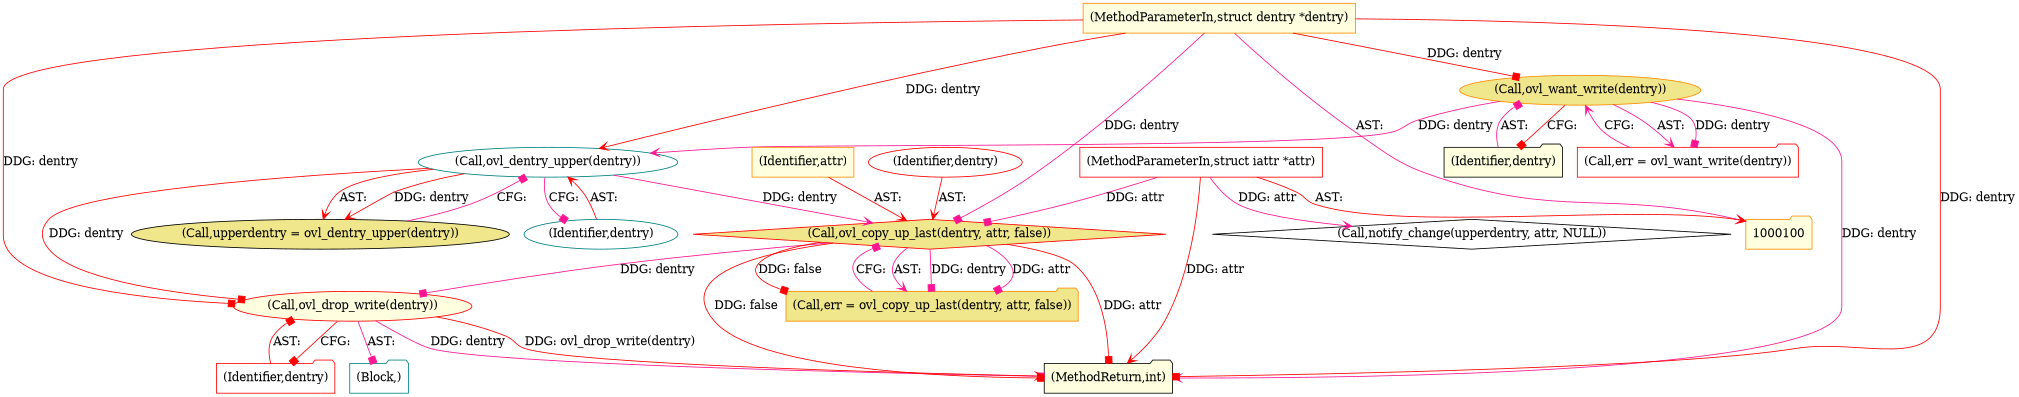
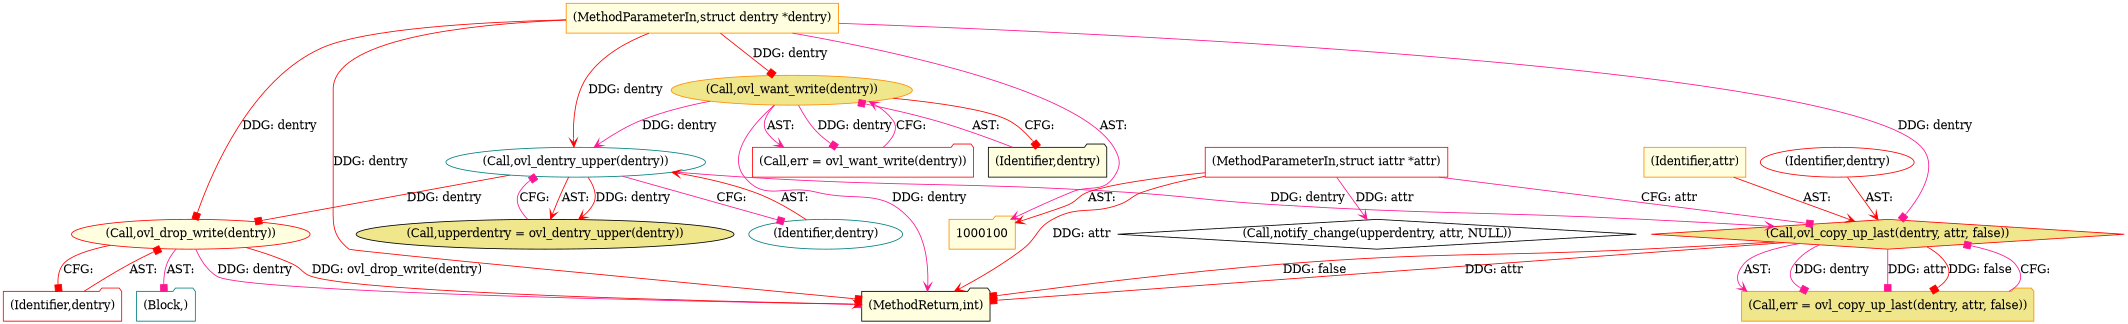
  digraph {
    node [color=red fillcolor=white shape=folder style=filled]
    edge [arrowhead=box color=deeppink]
    n1 [fillcolor=lightyellow label="(Call,ovl_drop_write(dentry))" shape=ellipse]
    n2 [label="(Identifier,dentry)"]
    n3 [color=teal label="(Block,)"]
    n4 [color=black fillcolor=lightyellow label="(MethodReturn,int)"]
    n5 [fillcolor=khaki label="(Call,ovl_copy_up_last(dentry, attr, false))" shape=diamond]
    n6 [color=darkorange fillcolor=khaki label="(Call,err = ovl_copy_up_last(dentry, attr, false))"]
    n7 [color=teal label="(Call,ovl_dentry_upper(dentry))" shape=ellipse]
    n8 [color=teal label="(Identifier,dentry)" shape=ellipse]
    n9 [color=black fillcolor=khaki label="(Call,upperdentry = ovl_dentry_upper(dentry))" shape=ellipse]
    n10 [color=darkorange fillcolor=khaki label="(Call,ovl_want_write(dentry))" shape=ellipse]
    n11 [color=black fillcolor=lightyellow label="(Identifier,dentry)"]
    n12 [label="(Call,err = ovl_want_write(dentry))"]
    n13 [color=darkorange fillcolor=lightyellow label="(MethodParameterIn,struct dentry *dentry)" shape=box]
    1000100 [color=darkorange fillcolor=lightyellow]
    n15 [label="(MethodParameterIn,struct iattr *attr)" shape=box]
    n16 [color=black label="(Call,notify_change(upperdentry, attr, NULL))" shape=diamond]
    n17 [color=darkorange fillcolor=lightyellow label="(Identifier,attr)" shape=box]
    n18 [label="(Identifier,dentry)" shape=ellipse]
    n1 -> n2 [color=red label="CFG: "]
    n1 -> n3 [label="AST: "]
    n1 -> n4 [label="DDG: dentry"]
    n1 -> n4 [arrowhead=vee color=red label="DDG: ovl_drop_write(dentry)"]
    n2 -> n1 [color=red label="AST: "]
-   n5 -> n1 [label="DDG: dentry"]
    n5 -> n4 [color=red label="DDG: attr"]
    n5 -> n4 [color=red label="DDG: false"]
    n5 -> n6 [arrowhead=vee label="AST: "]
    n5 -> n6 [label="DDG: dentry"]
    n5 -> n6 [label="DDG: attr"]
    n5 -> n6 [color=red label="DDG: false"]
    n6 -> n5 [label="CFG: "]
    n7 -> n1 [color=red label="DDG: dentry"]
    n7 -> n5 [arrowhead=vee label="DDG: dentry"]
    n7 -> n8 [label="CFG: "]
    n7 -> n9 [arrowhead=vee color=red label="AST: "]
    n7 -> n9 [arrowhead=vee color=red label="DDG: dentry"]
    n8 -> n7 [arrowhead=vee color=red label="AST: "]
    n9 -> n7 [label="CFG: "]
    n10 -> n4 [arrowhead=vee label="DDG: dentry"]
    n10 -> n7 [arrowhead=vee label="DDG: dentry"]
    n10 -> n11 [color=red label="CFG: "]
    n10 -> n12 [arrowhead=vee label="AST: "]
    n10 -> n12 [label="DDG: dentry"]
    n11 -> n10 [label="AST: "]
    n12 -> n10 [arrowhead=vee label="CFG: "]
    n13 -> n1 [color=red label="DDG: dentry"]
    n13 -> n4 [color=red label="DDG: dentry"]
    n13 -> n5 [label="DDG: dentry"]
    n13 -> n7 [arrowhead=vee color=red label="DDG: dentry"]
    n13 -> n10 [color=red label="DDG: dentry"]
    n13 -> 1000100 [arrowhead=vee label="AST: "]
    n15 -> n4 [arrowhead=vee color=red label="DDG: attr"]
-   n15 -> n5 [label="DDG: attr"]
+   n15 -> n5 [label="CFG: attr"]
    n15 -> 1000100 [arrowhead=vee color=red label="AST: "]
    n15 -> n16 [arrowhead=vee label="DDG: attr"]
    n17 -> n5 [arrowhead=vee color=red label="AST: "]
    n18 -> n5 [arrowhead=vee color=red label="AST: "]
  }
